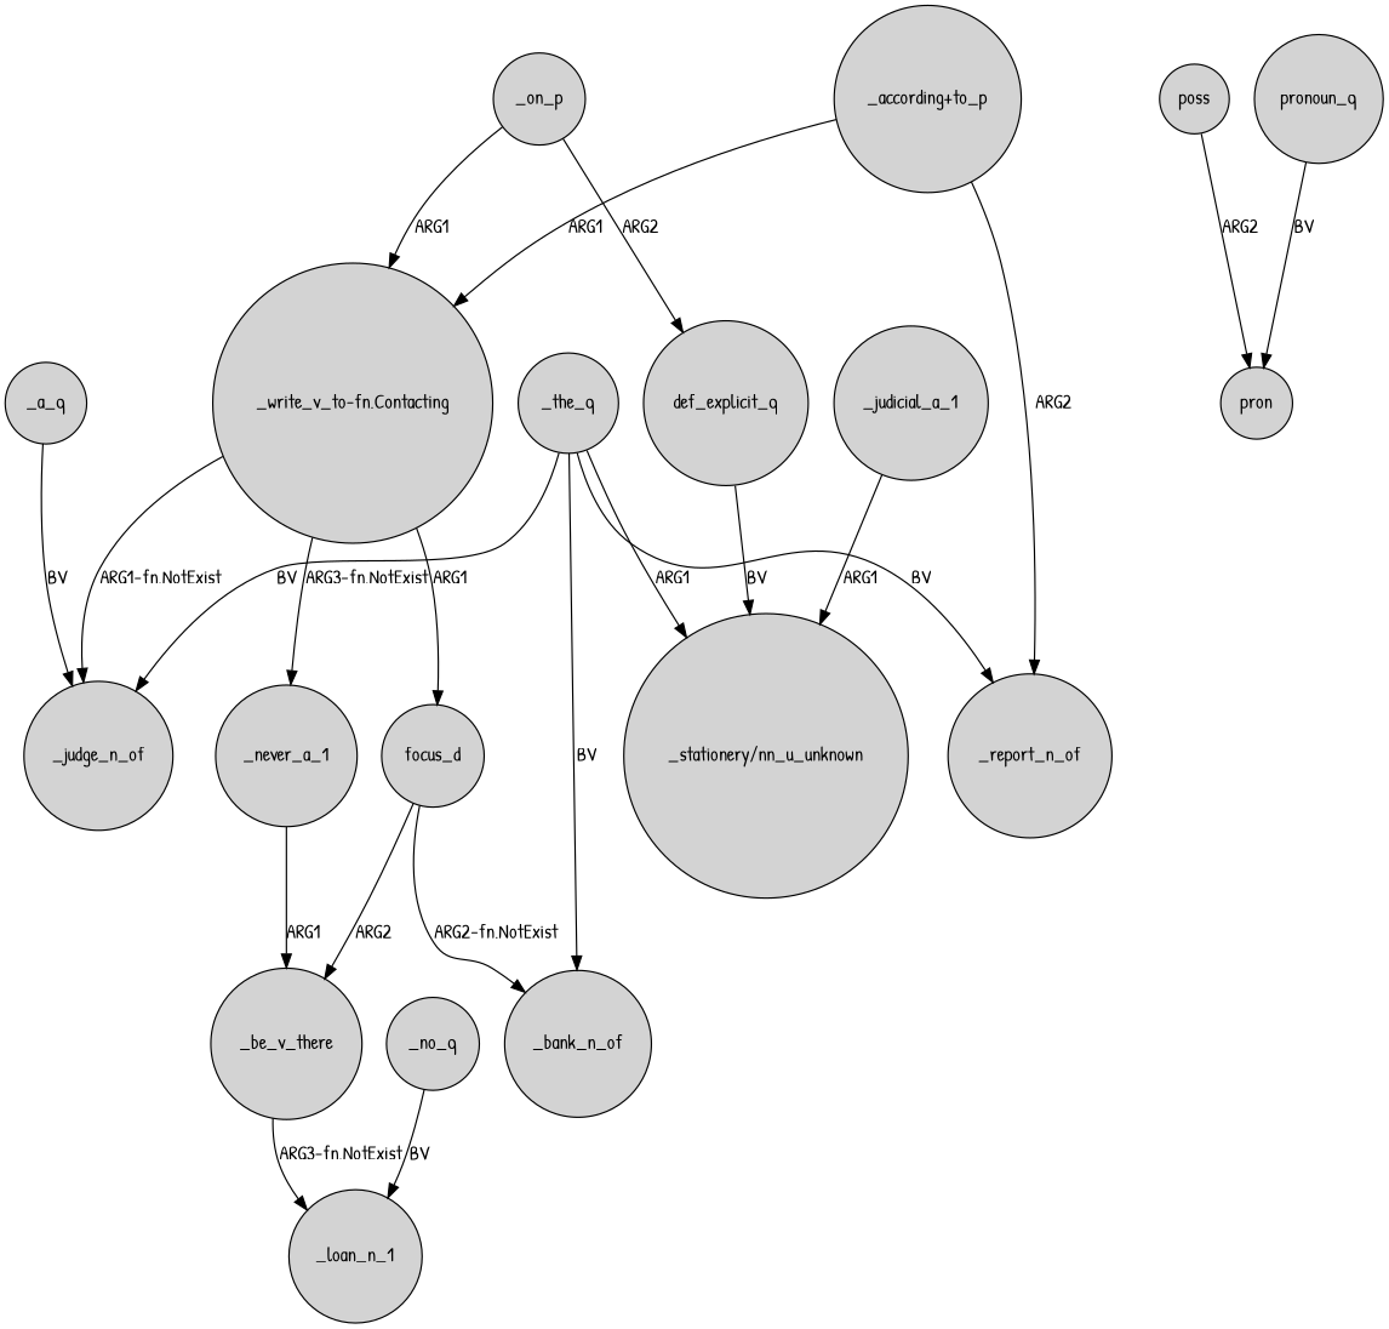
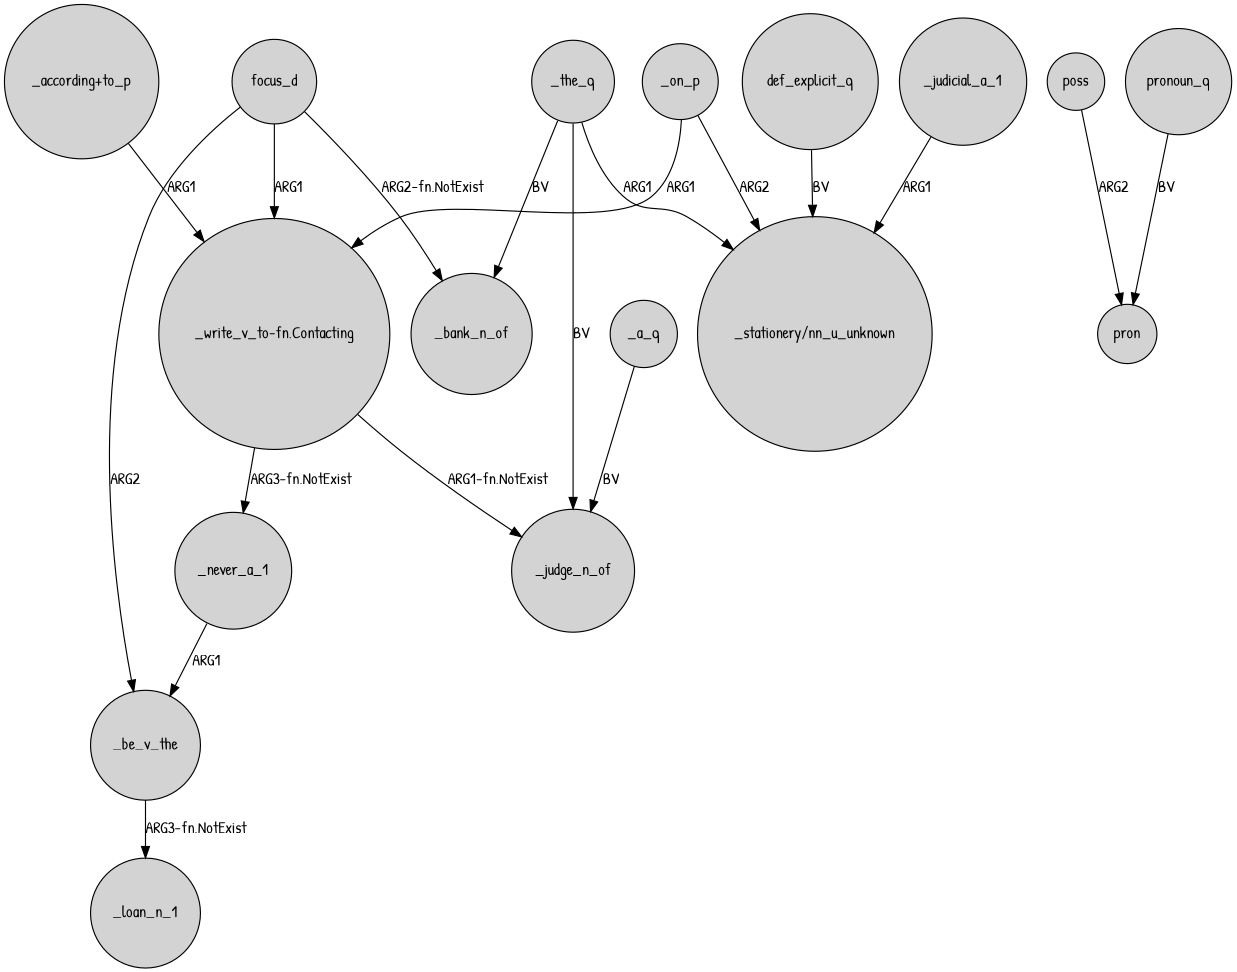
  digraph {
    fontname="Patrick Hand"
    node [fontname="Patrick Hand" shape=circle style=filled]
    edge [fontname="Patrick Hand"]
    _a_q
    _judge_n_of
    def_explicit_q
    "_stationery/nn_u_unknown"
    _on_p
    "_write_v_to-fn.Contacting"
    _never_a_1
    poss
    pron
-   _be_v_there
+   _be_v_there [label=_be_v_the]
    _loan_n_1
    "_according+to_p"
-   _report_n_of
    pronoun_q
-   _no_q
    _the_q
    _bank_n_of
    _judicial_a_1
    focus_d
    _a_q -> _judge_n_of [label=BV]
    def_explicit_q -> "_stationery/nn_u_unknown" [label=BV]
-   _on_p -> def_explicit_q [label=ARG2]
+   _on_p -> "_stationery/nn_u_unknown" [label=ARG2]
    _on_p -> "_write_v_to-fn.Contacting" [label=ARG1]
    "_write_v_to-fn.Contacting" -> _judge_n_of [label="ARG1-fn.NotExist"]
    "_write_v_to-fn.Contacting" -> _never_a_1 [label="ARG3-fn.NotExist"]
    _never_a_1 -> _be_v_there [label=ARG1]
    poss -> pron [label=ARG2]
    _be_v_there -> _loan_n_1 [label="ARG3-fn.NotExist"]
    "_according+to_p" -> "_write_v_to-fn.Contacting" [label=ARG1]
-   "_according+to_p" -> _report_n_of [label=ARG2]
    pronoun_q -> pron [label=BV]
-   _no_q -> _loan_n_1 [label=BV]
    _the_q -> _judge_n_of [label=BV]
    _the_q -> "_stationery/nn_u_unknown" [label=ARG1]
-   _the_q -> _report_n_of [label=BV]
    _the_q -> _bank_n_of [label=BV]
    _judicial_a_1 -> "_stationery/nn_u_unknown" [label=ARG1]
-   "_write_v_to-fn.Contacting" -> focus_d [label=ARG1]
+   focus_d -> "_write_v_to-fn.Contacting" [label=ARG1]
    focus_d -> _be_v_there [label=ARG2]
    focus_d -> _bank_n_of [label="ARG2-fn.NotExist"]
  }
